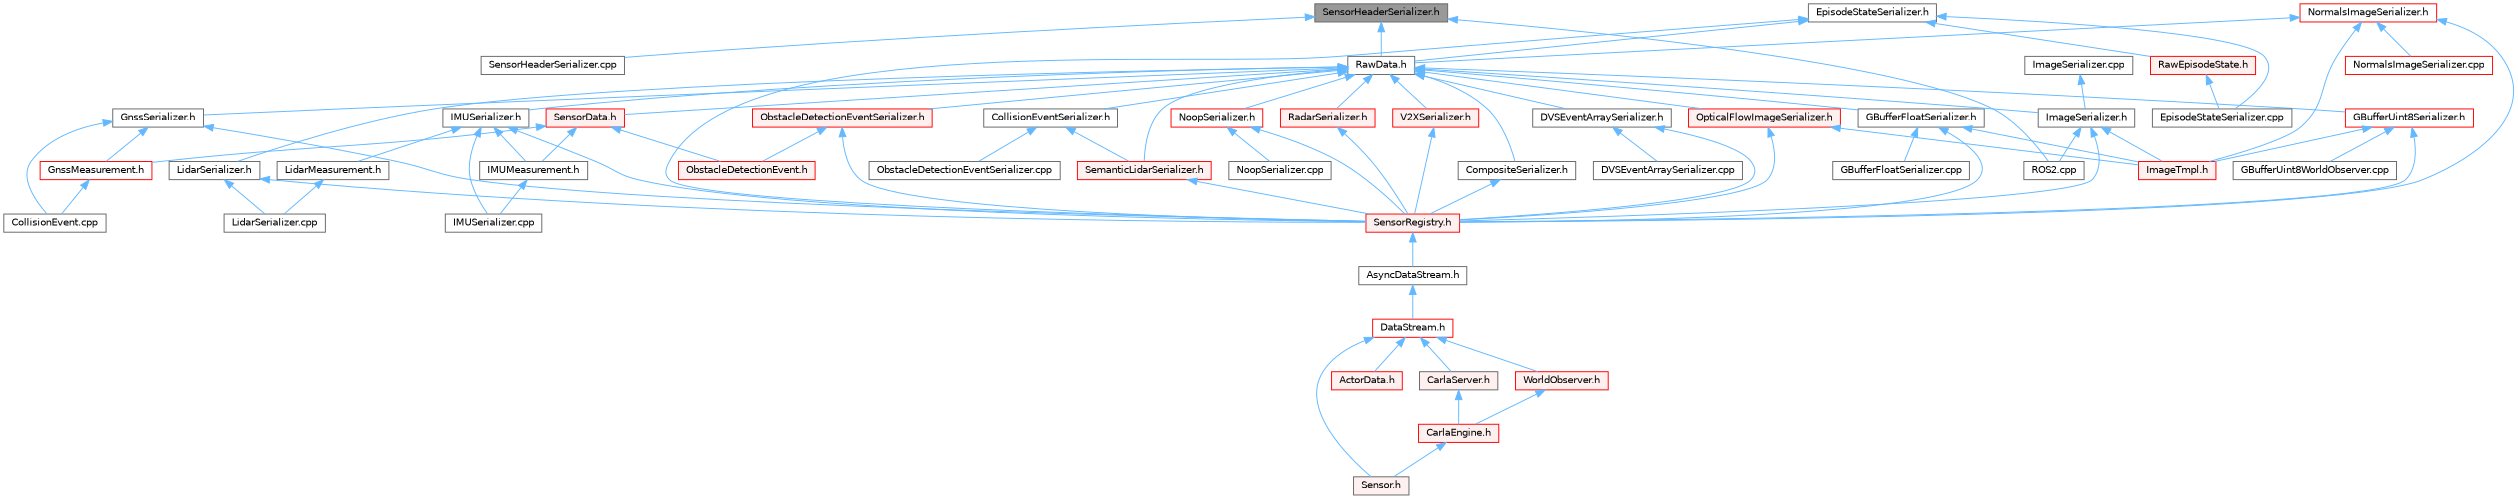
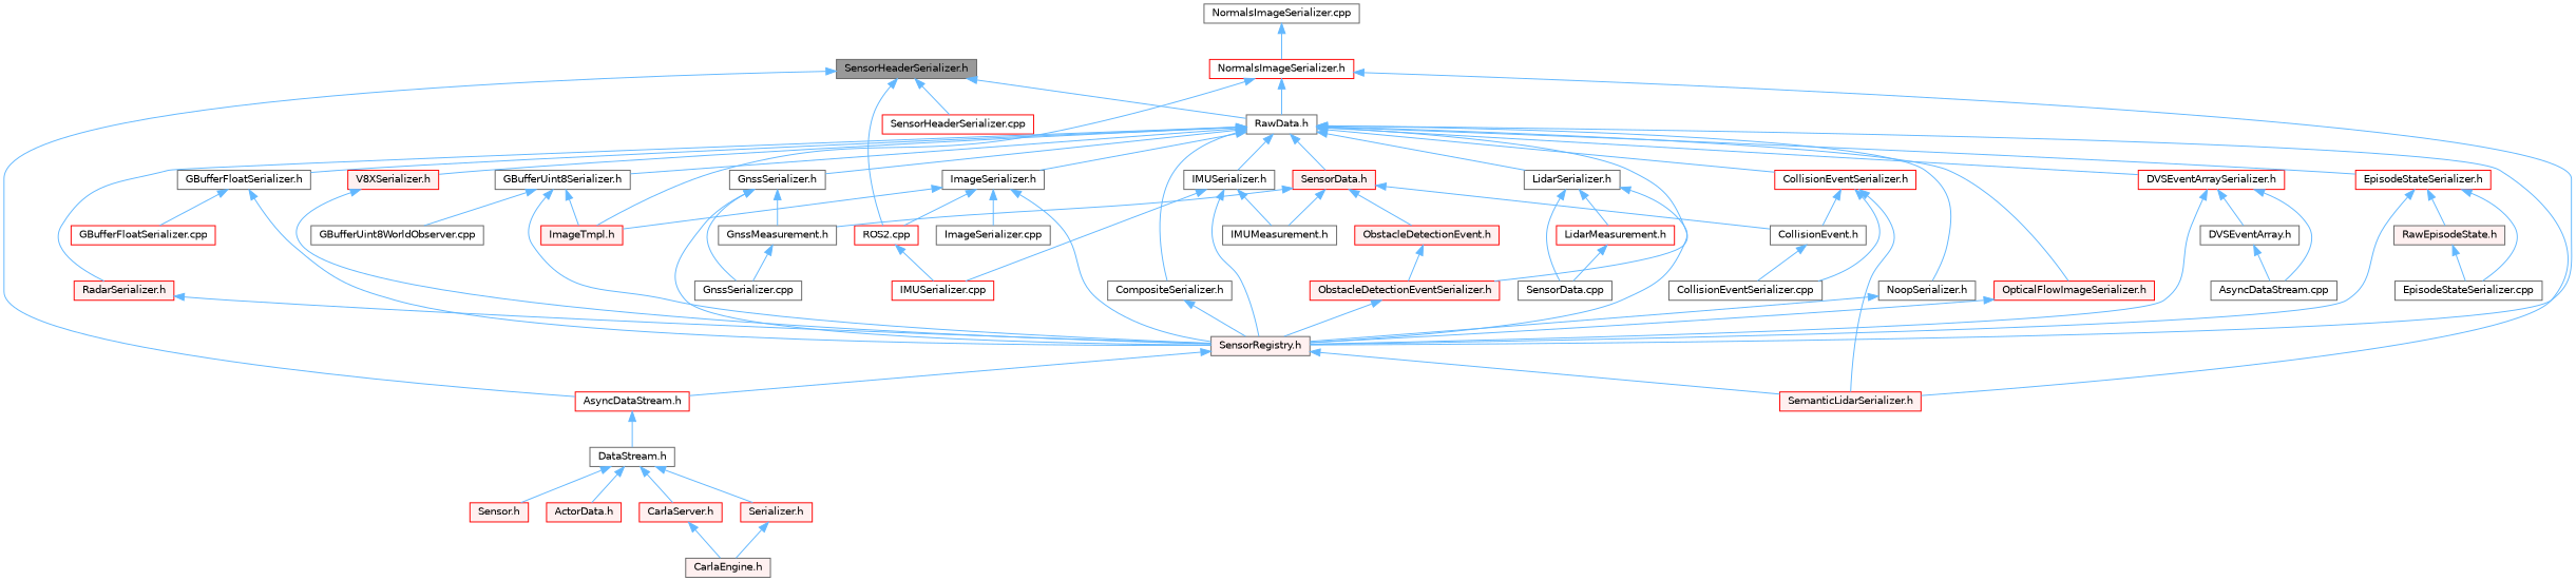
  digraph {
    node [color=grey40 fillcolor=white fontname=Helvetica fontsize=10 shape=box style=filled]
    edge [color=steelblue1 dir=back fontname=Helvetica fontsize=10 labelfontname=Helvetica labelfontsize=10 style=solid]
    n1 [color=gray40 fillcolor=grey60 fontcolor=black height=0.2 label="SensorHeaderSerializer.h" width=0.4]
-   n2 [height=0.2 label="AsyncDataStream.h" width=0.4]
-   n3 [height=0.2 label="ROS2.cpp" width=0.4]
+   n2 [color=red height=0.2 label="AsyncDataStream.h" width=0.4]
+   n3 [color=red height=0.2 label="ROS2.cpp" width=0.4]
    n4 [height=0.2 label="RawData.h" width=0.4]
-   n5 [height=0.2 label="SensorHeaderSerializer.cpp" width=0.4]
-   n6 [color=red height=0.2 label="DataStream.h" width=0.4]
-   n7 [height=0.2 label="CollisionEventSerializer.h" width=0.4]
+   n5 [color=red height=0.2 label="SensorHeaderSerializer.cpp" width=0.4]
+   n6 [height=0.2 label="DataStream.h" width=0.4]
+   n7 [color=red height=0.2 label="CollisionEventSerializer.h" width=0.4]
    n8 [height=0.2 label="CompositeSerializer.h" width=0.4]
-   n9 [height=0.2 label="DVSEventArraySerializer.h" width=0.4]
-   n10 [height=0.2 label="EpisodeStateSerializer.h" width=0.4]
+   n9 [color=red height=0.2 label="DVSEventArraySerializer.h" width=0.4]
+   n10 [color=red height=0.2 label="EpisodeStateSerializer.h" width=0.4]
    n11 [height=0.2 label="GBufferFloatSerializer.h" width=0.4]
-   n12 [color=red height=0.2 label="GBufferUint8Serializer.h" width=0.4]
+   n12 [height=0.2 label="GBufferUint8Serializer.h" width=0.4]
    n13 [height=0.2 label="GnssSerializer.h" width=0.4]
    n14 [height=0.2 label="IMUSerializer.h" width=0.4]
    n15 [height=0.2 label="ImageSerializer.h" width=0.4]
    n16 [height=0.2 label="LidarSerializer.h" width=0.4]
-   n17 [color=red height=0.2 label="NoopSerializer.h" width=0.4]
+   n17 [height=0.2 label="NoopSerializer.h" width=0.4]
    n18 [color=red fillcolor="#FFF0F0" height=0.2 label="ObstacleDetectionEventSerializer.h" width=0.4]
    n19 [color=red fillcolor="#FFF0F0" height=0.2 label="OpticalFlowImageSerializer.h" width=0.4]
    n20 [color=red fillcolor="#FFF0F0" height=0.2 label="RadarSerializer.h" width=0.4]
    n21 [color=red fillcolor="#FFF0F0" height=0.2 label="SemanticLidarSerializer.h" width=0.4]
    n22 [color=red fillcolor="#FFF0F0" height=0.2 label="SensorData.h" width=0.4]
-   n23 [color=red fillcolor="#FFF0F0" height=0.2 label="V2XSerializer.h" width=0.4]
-   n24 [fillcolor="#FFF0F0" height=0.2 label="Sensor.h" width=0.4]
+   n23 [color=red fillcolor="#FFF0F0" height=0.2 label="V8XSerializer.h" width=0.4]
+   n24 [color=red fillcolor="#FFF0F0" height=0.2 label="Sensor.h" width=0.4]
    n25 [color=red fillcolor="#FFF0F0" height=0.2 label="ActorData.h" width=0.4]
-   n26 [fillcolor="#FFF0F0" height=0.2 label="CarlaServer.h" width=0.4]
-   n27 [color=red fillcolor="#FFF0F0" height=0.2 label="WorldObserver.h" width=0.4]
-   n28 [color=red fillcolor="#FFF0F0" height=0.2 label="CarlaEngine.h" width=0.4]
-   n30 [height=0.2 label="ObstacleDetectionEventSerializer.cpp" width=0.4]
-   n31 [color=red fillcolor="#FFF0F0" height=0.2 label="SensorRegistry.h" width=0.4]
-   n33 [height=0.2 label="DVSEventArraySerializer.cpp" width=0.4]
+   n26 [color=red fillcolor="#FFF0F0" height=0.2 label="CarlaServer.h" width=0.4]
+   n27 [color=red fillcolor="#FFF0F0" height=0.2 label="Serializer.h" width=0.4]
+   n28 [fillcolor="#FFF0F0" height=0.2 label="CarlaEngine.h" width=0.4]
+   n29 [height=0.2 label="CollisionEvent.h" width=0.4]
+   n30 [height=0.2 label="CollisionEventSerializer.cpp" width=0.4]
+   n31 [fillcolor="#FFF0F0" height=0.2 label="SensorRegistry.h" width=0.4]
+   n32 [height=0.2 label="DVSEventArray.h" width=0.4]
+   n33 [height=0.2 label="AsyncDataStream.cpp" width=0.4]
    n34 [height=0.2 label="EpisodeStateSerializer.cpp" width=0.4]
-   n35 [color=red fillcolor="#FFF0F0" height=0.2 label="RawEpisodeState.h" width=0.4]
-   n36 [height=0.2 label="GBufferFloatSerializer.cpp" width=0.4]
+   n35 [fillcolor="#FFF0F0" height=0.2 label="RawEpisodeState.h" width=0.4]
+   n36 [color=red height=0.2 label="GBufferFloatSerializer.cpp" width=0.4]
    n37 [color=red fillcolor="#FFF0F0" height=0.2 label="ImageTmpl.h" width=0.4]
    n38 [height=0.2 label="GBufferUint8WorldObserver.cpp" width=0.4]
-   n39 [color=red height=0.2 label="GnssMeasurement.h" width=0.4]
-   n40 [height=0.2 label="CollisionEvent.cpp" width=0.4]
+   n39 [height=0.2 label="GnssMeasurement.h" width=0.4]
+   n40 [height=0.2 label="GnssSerializer.cpp" width=0.4]
    n41 [height=0.2 label="IMUMeasurement.h" width=0.4]
-   n42 [height=0.2 label="IMUSerializer.cpp" width=0.4]
+   n42 [color=red height=0.2 label="IMUSerializer.cpp" width=0.4]
    n43 [height=0.2 label="ImageSerializer.cpp" width=0.4]
-   n44 [height=0.2 label="LidarMeasurement.h" width=0.4]
-   n45 [height=0.2 label="LidarSerializer.cpp" width=0.4]
-   n46 [height=0.2 label="NoopSerializer.cpp" width=0.4]
+   n44 [color=red height=0.2 label="LidarMeasurement.h" width=0.4]
+   n45 [height=0.2 label="SensorData.cpp" width=0.4]
    n47 [color=red height=0.2 label="NormalsImageSerializer.h" width=0.4]
-   n48 [color=red height=0.2 label="NormalsImageSerializer.cpp" width=0.4]
+   n48 [height=0.2 label="NormalsImageSerializer.cpp" width=0.4]
    n49 [color=red fillcolor="#FFF0F0" height=0.2 label="ObstacleDetectionEvent.h" width=0.4]
+   n1 -> n2
    n1 -> n3
    n1 -> n4
    n1 -> n5
    n2 -> n6
    n4 -> n7
    n4 -> n8
    n4 -> n9
-   n10 -> n4
+   n4 -> n10
    n4 -> n11
    n4 -> n12
    n4 -> n13
    n4 -> n14
    n4 -> n15
    n4 -> n16
    n4 -> n17
    n4 -> n18
    n4 -> n19
    n4 -> n20
    n4 -> n21
    n4 -> n22
    n4 -> n23
    n6 -> n24
    n6 -> n25
    n6 -> n26
    n6 -> n27
    n7 -> n21
+   n7 -> n29
    n7 -> n30
    n8 -> n31
    n9 -> n31
+   n9 -> n32
    n9 -> n33
    n10 -> n31
    n10 -> n34
    n10 -> n35
    n11 -> n31
    n11 -> n36
-   n11 -> n37
    n12 -> n31
    n12 -> n37
    n12 -> n38
    n13 -> n31
    n13 -> n39
    n13 -> n40
    n14 -> n31
    n14 -> n41
    n14 -> n42
    n15 -> n3
    n15 -> n31
    n15 -> n37
-   n43 -> n15
+   n15 -> n43
    n16 -> n31
-   n14 -> n44
+   n16 -> n44
    n16 -> n45
    n17 -> n31
-   n17 -> n46
    n18 -> n31
-   n18 -> n49
+   n49 -> n18
    n19 -> n31
-   n19 -> n37
    n20 -> n31
-   n21 -> n31
+   n31 -> n21
+   n22 -> n29
    n22 -> n39
    n22 -> n41
    n22 -> n49
    n23 -> n31
    n26 -> n28
    n27 -> n28
-   n28 -> n24
+   n29 -> n30
    n31 -> n2
+   n32 -> n33
    n35 -> n34
    n39 -> n40
-   n41 -> n42
+   n3 -> n42
    n44 -> n45
    n47 -> n4
    n47 -> n31
    n47 -> n37
-   n47 -> n48
+   n48 -> n47
  }
